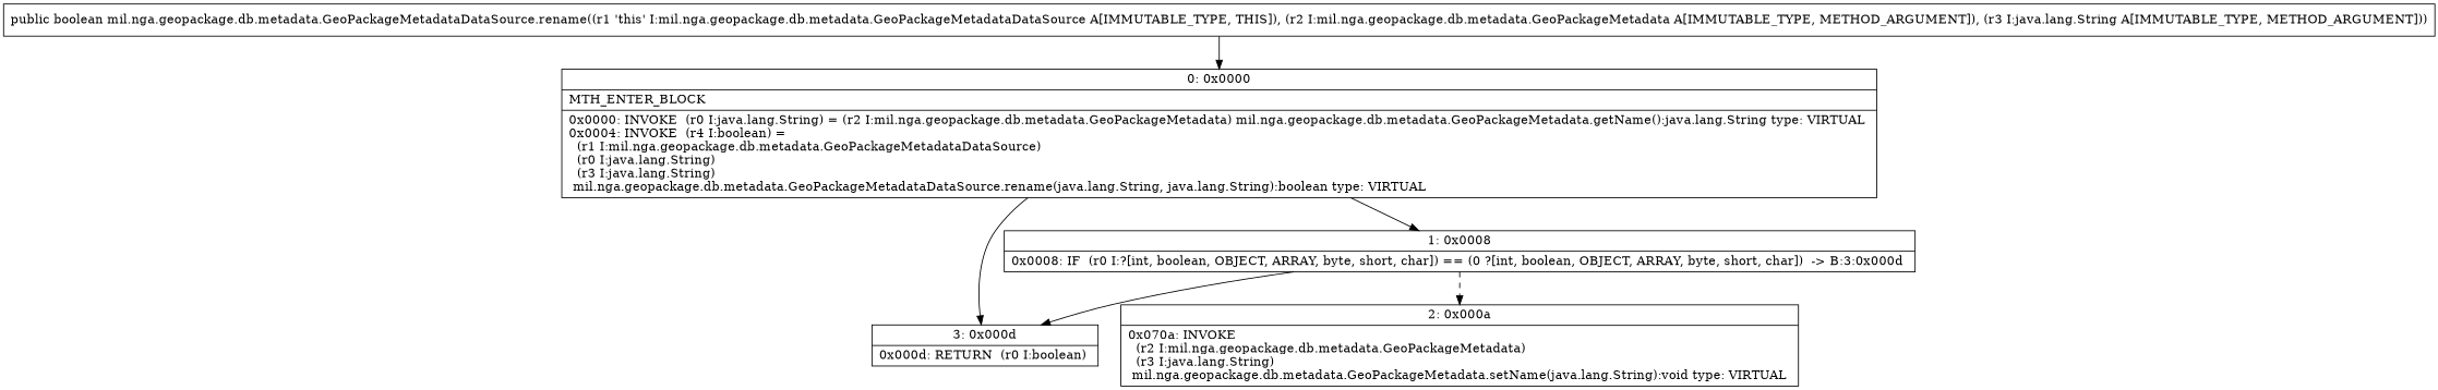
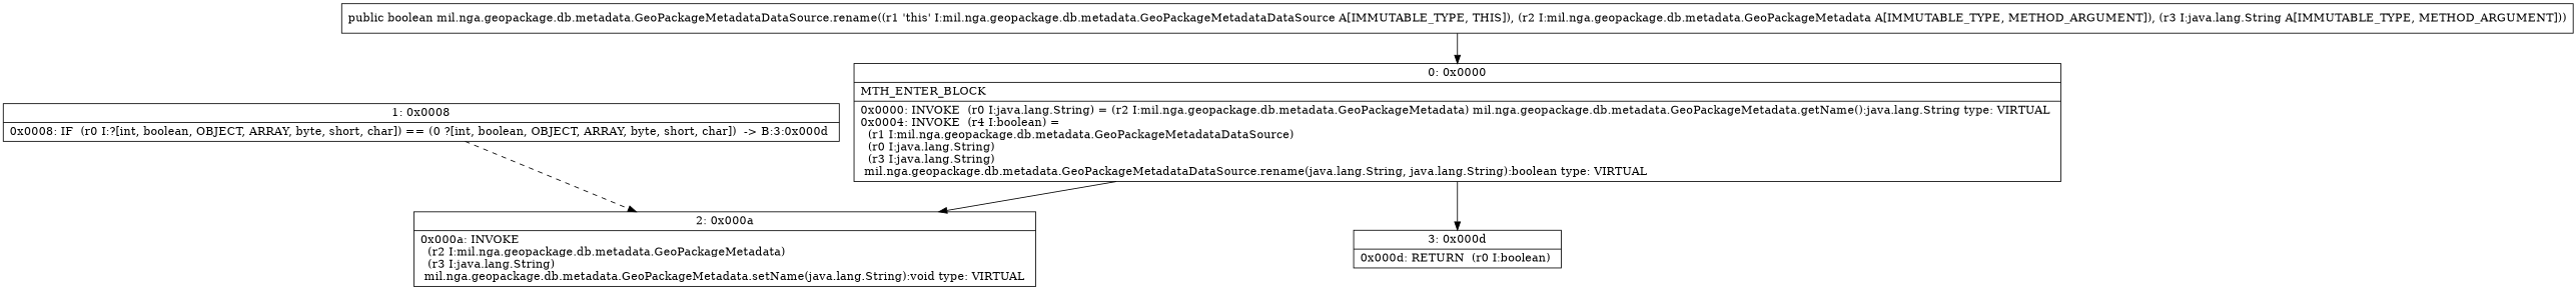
  digraph {
    node [shape=record]
    n1 [label="{0\:\ 0x0000|MTH_ENTER_BLOCK\l|0x0000: INVOKE  (r0 I:java.lang.String) = (r2 I:mil.nga.geopackage.db.metadata.GeoPackageMetadata) mil.nga.geopackage.db.metadata.GeoPackageMetadata.getName():java.lang.String type: VIRTUAL \l0x0004: INVOKE  (r4 I:boolean) = \l  (r1 I:mil.nga.geopackage.db.metadata.GeoPackageMetadataDataSource)\l  (r0 I:java.lang.String)\l  (r3 I:java.lang.String)\l mil.nga.geopackage.db.metadata.GeoPackageMetadataDataSource.rename(java.lang.String, java.lang.String):boolean type: VIRTUAL \l}"]
    n2 [label="{1\:\ 0x0008|0x0008: IF  (r0 I:?[int, boolean, OBJECT, ARRAY, byte, short, char]) == (0 ?[int, boolean, OBJECT, ARRAY, byte, short, char])  \-\> B:3:0x000d \l}"]
    n3 [label="{3\:\ 0x000d|0x000d: RETURN  (r0 I:boolean) \l}"]
-   n4 [label="{2\:\ 0x000a|0x070a: INVOKE  \l  (r2 I:mil.nga.geopackage.db.metadata.GeoPackageMetadata)\l  (r3 I:java.lang.String)\l mil.nga.geopackage.db.metadata.GeoPackageMetadata.setName(java.lang.String):void type: VIRTUAL \l}"]
+   n4 [label="{2\:\ 0x000a|0x000a: INVOKE  \l  (r2 I:mil.nga.geopackage.db.metadata.GeoPackageMetadata)\l  (r3 I:java.lang.String)\l mil.nga.geopackage.db.metadata.GeoPackageMetadata.setName(java.lang.String):void type: VIRTUAL \l}"]
    n5 [label="{public boolean mil.nga.geopackage.db.metadata.GeoPackageMetadataDataSource.rename((r1 'this' I:mil.nga.geopackage.db.metadata.GeoPackageMetadataDataSource A[IMMUTABLE_TYPE, THIS]), (r2 I:mil.nga.geopackage.db.metadata.GeoPackageMetadata A[IMMUTABLE_TYPE, METHOD_ARGUMENT]), (r3 I:java.lang.String A[IMMUTABLE_TYPE, METHOD_ARGUMENT])) }"]
-   n1 -> n2
+   n1 -> n4
    n1 -> n3
-   n2 -> n3
    n2 -> n4 [style=dashed]
    n5 -> n1
  }
